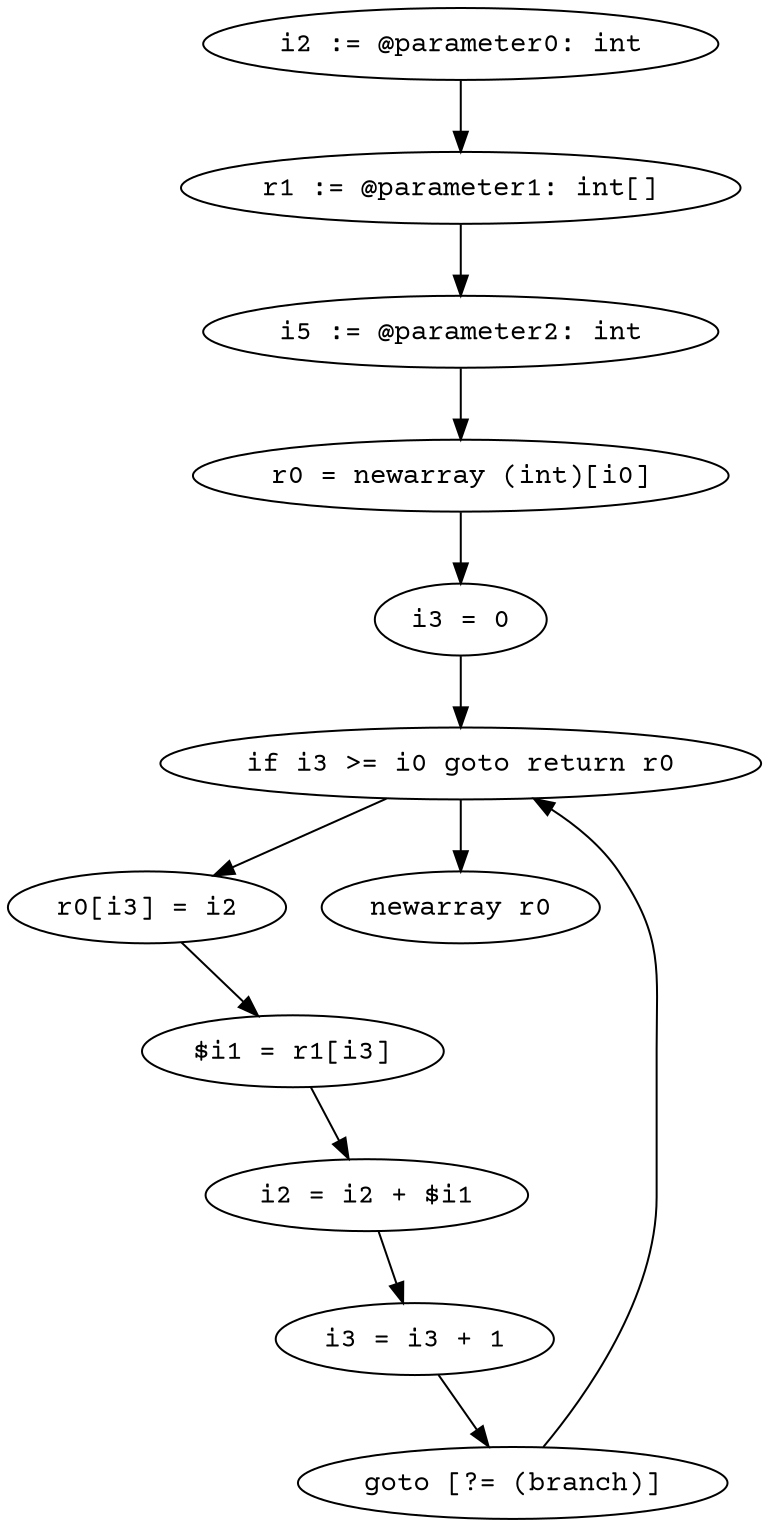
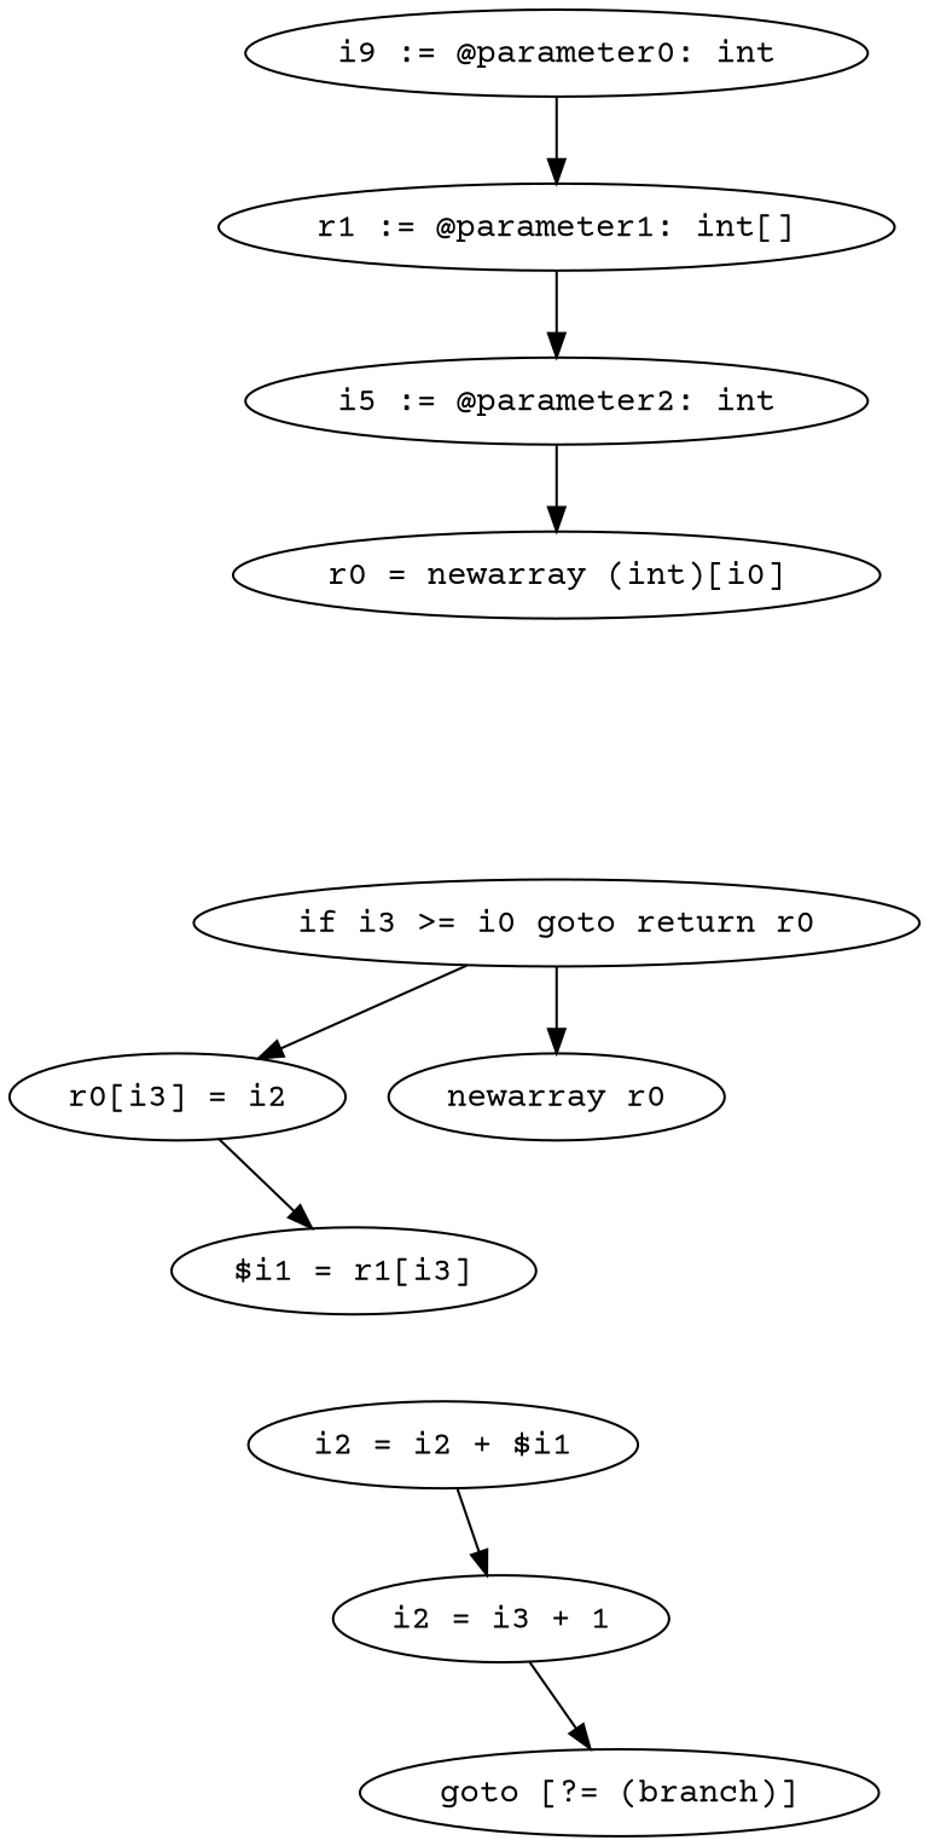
  digraph {
    fontname="Courier Prime"
    node [fontname="Courier Prime"]
    edge [fontname="Courier Prime"]
-   "i2 := @parameter0: int"
+   "i2 := @parameter0: int" [label="i9 := @parameter0: int"]
    "r1 := @parameter1: int[]"
    n3 [label="i5 := @parameter2: int"]
    "r0 = newarray (int)[i0]"
-   "i3 = 0"
    "if i3 >= i0 goto return r0"
    "r0[i3] = i2"
    n8 [label="newarray r0"]
    "$i1 = r1[i3]"
    "i2 = i2 + $i1"
-   "i3 = i3 + 1"
+   "i3 = i3 + 1" [label="i2 = i3 + 1"]
    "goto [?= (branch)]"
    "i2 := @parameter0: int" -> "r1 := @parameter1: int[]"
    "r1 := @parameter1: int[]" -> n3
    n3 -> "r0 = newarray (int)[i0]"
-   "r0 = newarray (int)[i0]" -> "i3 = 0"
-   "i3 = 0" -> "if i3 >= i0 goto return r0"
    "if i3 >= i0 goto return r0" -> "r0[i3] = i2"
    "if i3 >= i0 goto return r0" -> n8
    "r0[i3] = i2" -> "$i1 = r1[i3]"
-   "$i1 = r1[i3]" -> "i2 = i2 + $i1"
    "i2 = i2 + $i1" -> "i3 = i3 + 1"
    "i3 = i3 + 1" -> "goto [?= (branch)]"
-   "goto [?= (branch)]" -> "if i3 >= i0 goto return r0"
  }
